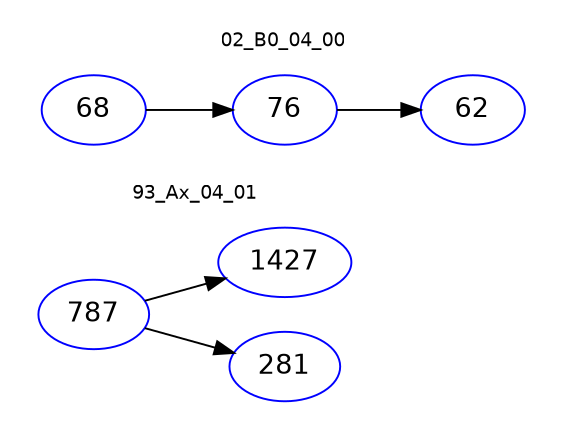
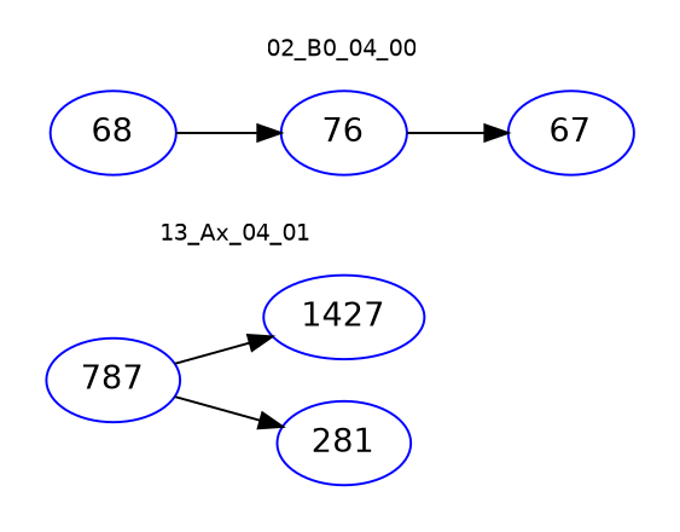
  digraph {
    fontname="DejaVu Sans"
    rankdir=LR
    node [color=blue fontname="DejaVu Sans"]
    edge [color=black fontname="DejaVu Sans"]
    n1 [label=787]
    n2 [label=281]
    n3 [label=1427]
    n4 [label=68]
-   n5 [label=62]
+   n5 [label=67]
    n6 [label=76]
    subgraph cluster_1 {
      color=white
      fontsize=10
-     label="93_Ax_04_01"
+     label="13_Ax_04_01"
      n1
      n2
      n3
    }
    subgraph cluster_2 {
      color=white
      fontsize=10
      label="02_B0_04_00"
      n4
      n5
      n6
    }
    n1 -> n2
    n1 -> n3
    n4 -> n6
    n6 -> n5
  }
